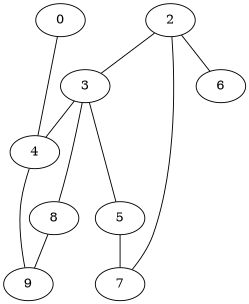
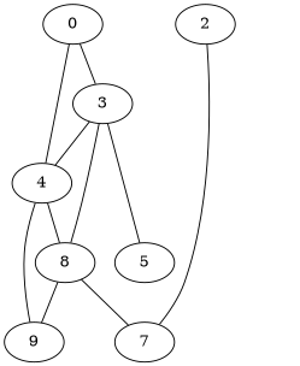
  graph {
    0
    4
    8
    9
    2
    7
    3
-   6
    5
    0 -- 4
+   4 -- 8
    4 -- 9
    8 -- 9
    2 -- 7
-   2 -- 3
-   2 -- 6
+   0 -- 3
    3 -- 4
    3 -- 8
    3 -- 5
-   5 -- 7
+   8 -- 7
  }
